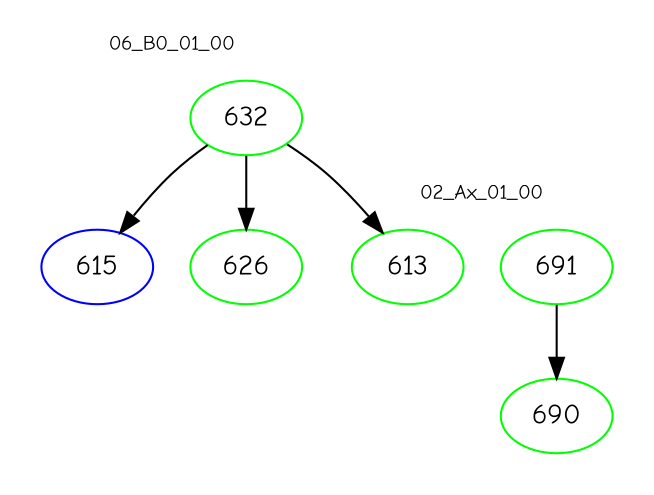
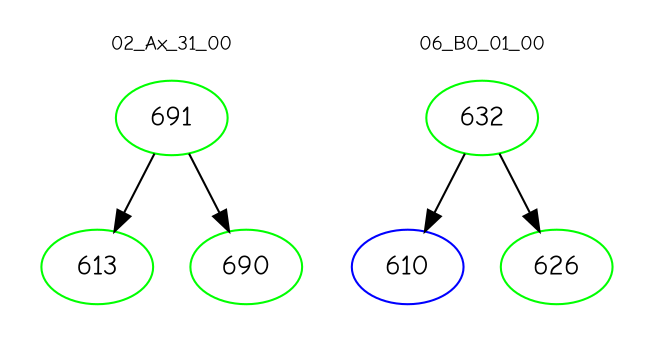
  digraph {
    fontname="Comic Neue"
    node [color=green fontname="Comic Neue"]
    edge [color=black fontname="Comic Neue"]
    n1 [label=691]
    n2 [label=613]
    n3 [label=690]
    n4 [label=632]
-   n5 [color=blue label=615]
+   n5 [color=blue label=610]
    n6 [label=626]
    subgraph cluster_1 {
      color=white
      fontsize=10
-     label="02_Ax_01_00"
+     label="02_Ax_31_00"
      n1
      n2
      n3
    }
    subgraph cluster_2 {
      color=white
      fontsize=10
      label="06_B0_01_00"
      n4
      n5
      n6
    }
-   n4 -> n2
+   n1 -> n2
    n1 -> n3
    n4 -> n5
    n4 -> n6
  }
